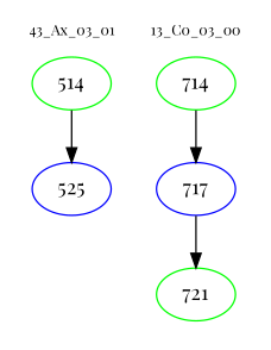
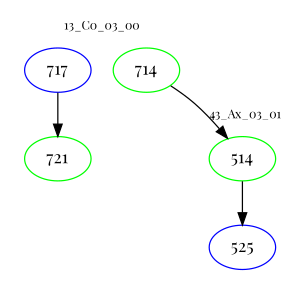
  digraph {
    fontname="Playfair Display"
    node [color=green fontname="Playfair Display"]
    edge [color=black fontname="Playfair Display"]
    n1 [label=514]
    n2 [color=blue label=525]
    n3 [label=714]
    n4 [color=blue label=717]
    n5 [label=721]
    subgraph cluster_1 {
      color=white
      fontsize=10
      label="43_Ax_03_01"
      n1
      n2
    }
    subgraph cluster_2 {
      color=white
      fontsize=10
      label="13_C0_03_00"
      n3
      n4
      n5
    }
    n1 -> n2
-   n3 -> n4
+   n3 -> n1
    n4 -> n5
  }
